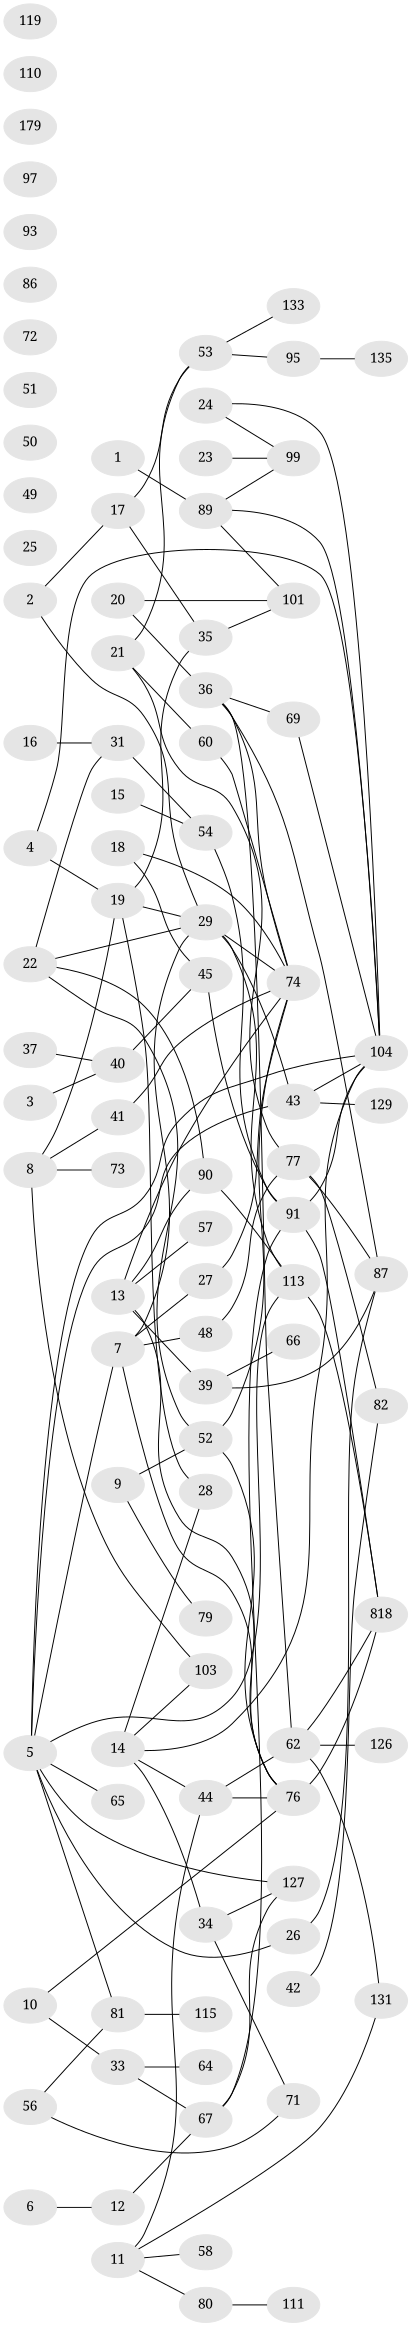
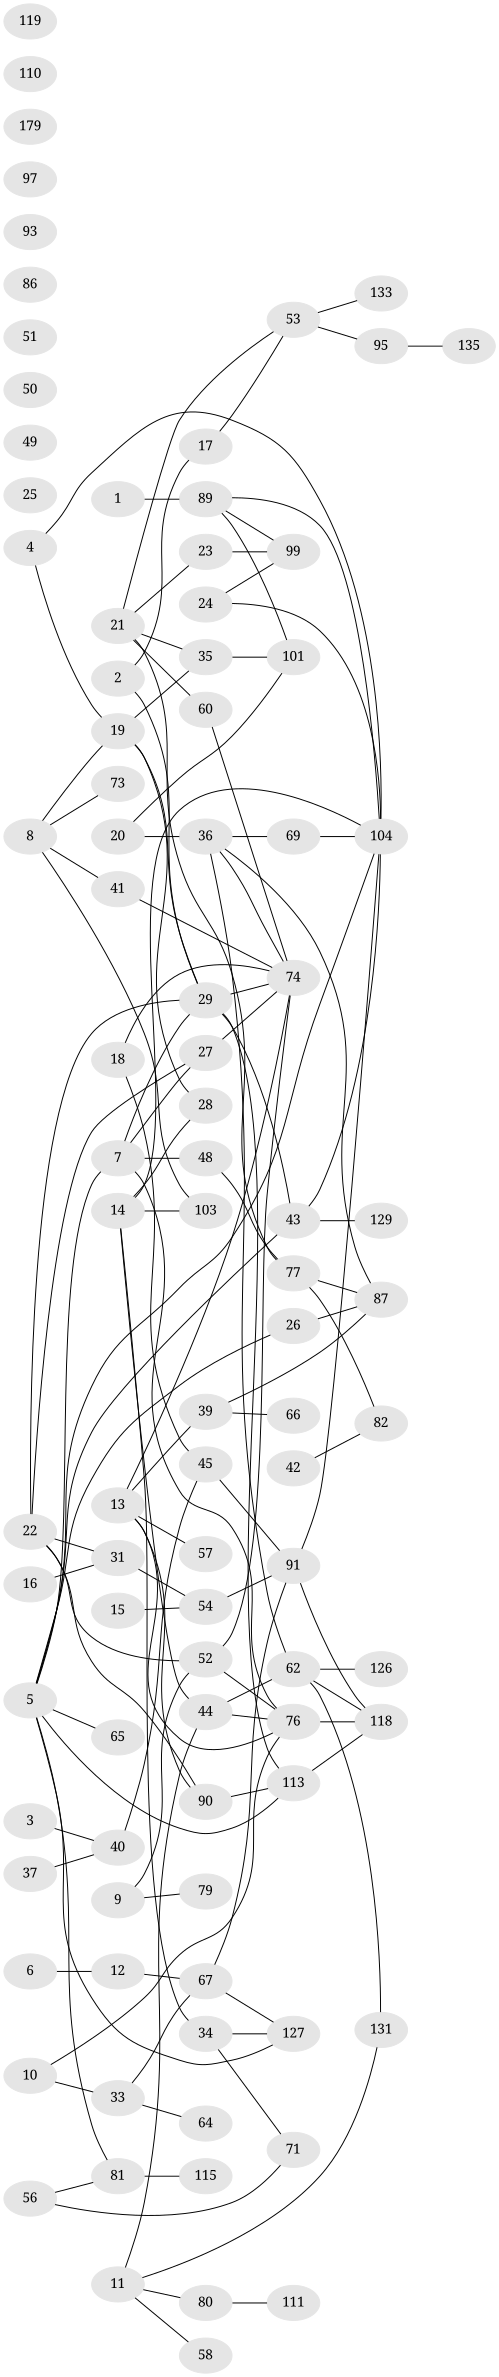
  graph {
    fontname="Noto Serif"
    rankdir=LR
    node [color=gray90 fontname="Noto Serif" style=filled]
    edge [fontname="Noto Serif"]
    1
    89
    104 [super="+107"]
    101 [super="+132"]
    99
    2
    17
    29 [super="+121"]
    35 [super="+134"]
    53 [super="+92"]
    43
    113 [super="+120"]
    74 [super="+137"]
    40 [super="+124"]
    45 [super="+122"]
    3
    19 [super="+30"]
    28
    4
    5 [super="+117"]
    7 [super="+114"]
    26
    65
    81
    127
    27 [super="+136"]
    48
    76 [super="+138"]
    87
    129
    115
-   118 [label=818]
+   118
    12 [super="+78"]
    67 [super="+105"]
    6
    77 [super="+83"]
    8 [super="+102"]
    41 [super="+85"]
    73
    103
    9 [super="+32"]
    52 [super="+84"]
    79 [super="+96"]
    10 [super="+75"]
    33 [super="+112"]
    64 [super="+88"]
    11 [super="+98"]
    44 [super="+68"]
    58
    80 [super="+130"]
    131
    62 [super="+123"]
    111
    91 [super="+116"]
    39 [super="+59"]
    66
    13
    57
    90 [super="+106"]
    14 [super="+63"]
    34 [super="+46"]
    71
    15 [super="+55"]
    54
    31 [super="+108"]
    16
    95
    133
    18
    20 [super="+125"]
    36 [super="+94"]
    69
    21 [super="+61"]
    23
    60
    82 [super="+128"]
    22 [super="+38"]
    24 [super="+47"]
    25
    126
    37
    42
    49
    50
    51
    135
    56
-   72
    86
    93
    97
    n92 [label=179]
    110
    119
    1 -- 89
    89 -- 104
    89 -- 101
    89 -- 99
    2 -- 17
    2 -- 29
-   17 -- 35
+   21 -- 35
    17 -- 53
    29 -- 43
    29 -- 113
    29 -- 74
    35 -- 101
    53 -- 95
    53 -- 133
    43 -- 104
    43 -- 129
    113 -- 118
    40 -- 45
    45 -- 91
    3 -- 40
    19 -- 29
    19 -- 35
    19 -- 28
    4 -- 104
    4 -- 19
    5 -- 104
    5 -- 43
    5 -- 113
    5 -- 7
    5 -- 26
    5 -- 65
    5 -- 81
    5 -- 127
    7 -- 29
    7 -- 27
    7 -- 48
    7 -- 76
    26 -- 87
    81 -- 115
    27 -- 74
    48 -- 77
    76 -- 118
    12 -- 67
    67 -- 127
    67 -- 91
    6 -- 12
    77 -- 87
    77 -- 82
    8 -- 19
    8 -- 41
    8 -- 73
    8 -- 103
    41 -- 74
    9 -- 52
    9 -- 79
    52 -- 74
    52 -- 76
    10 -- 76
    10 -- 33
    33 -- 67
    33 -- 64
    11 -- 44
    11 -- 58
    11 -- 80
    11 -- 131
    44 -- 76
    44 -- 62
    80 -- 111
    62 -- 118
    62 -- 131
    62 -- 126
    91 -- 104 [weight=2]
    91 -- 118
    39 -- 87
    39 -- 66
    13 -- 74
    13 -- 76
    13 -- 39
    13 -- 57
    13 -- 90
    90 -- 113
    14 -- 104
    14 -- 28
    14 -- 103
    14 -- 44
    14 -- 34
    34 -- 127
    34 -- 71
    15 -- 54
    54 -- 91
    31 -- 54
    16 -- 31
    95 -- 135
    18 -- 74
    18 -- 45
    20 -- 101
    20 -- 36
    36 -- 74
    36 -- 87
    36 -- 62
    36 -- 69
    69 -- 104
    21 -- 53
    21 -- 77
+   21 -- 23
    21 -- 60
    23 -- 99
    60 -- 74
    22 -- 29
+   22 -- 27
    22 -- 52
    22 -- 90
    22 -- 31
    24 -- 104
    24 -- 99
    37 -- 40
    42 -- 82
    56 -- 81
    56 -- 71
  }
